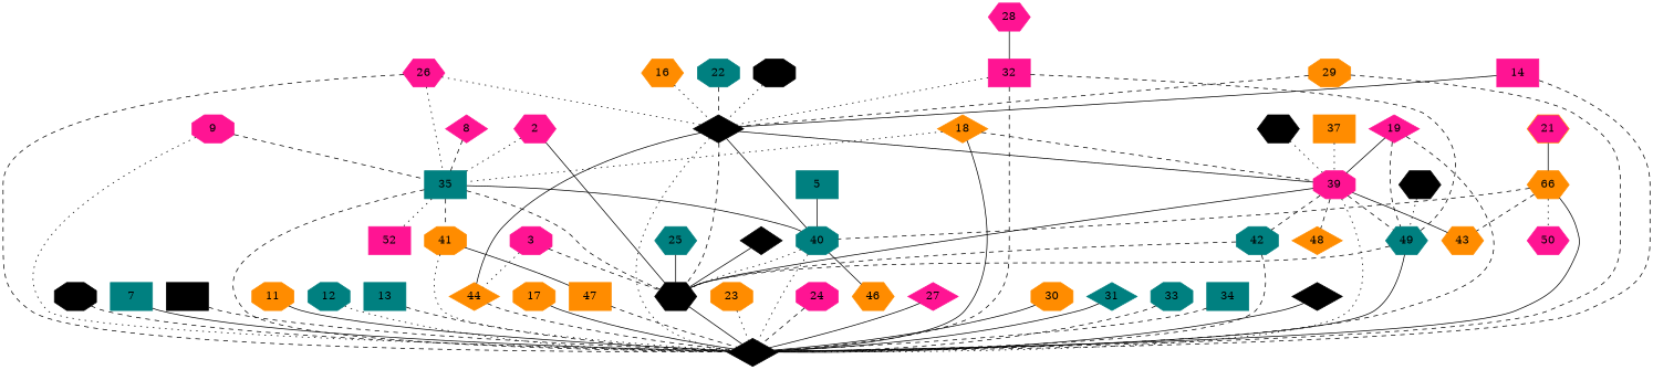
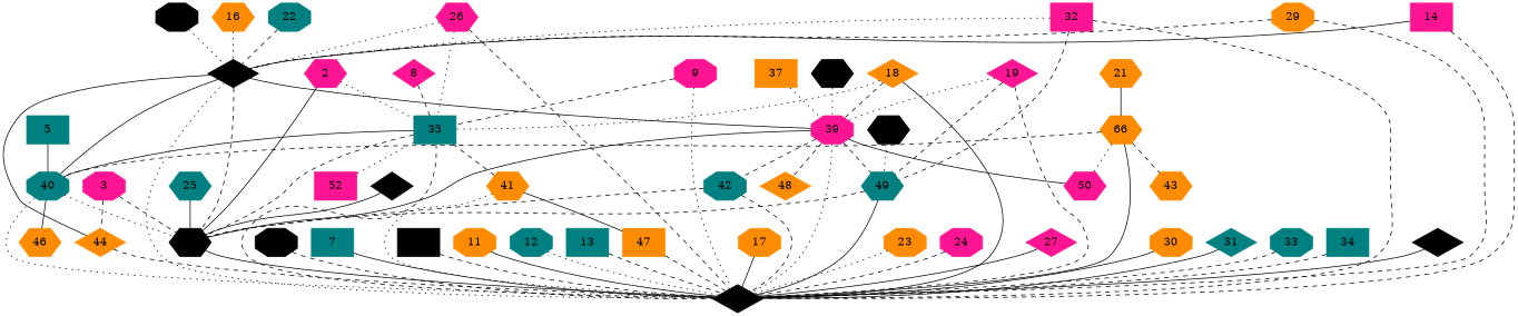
  graph {
    node [color=darkorange shape=octagon style=filled]
    edge [style=dashed weight=1.0]
    1 [color=black]
    38 [color=black shape=diamond]
    51 [color=black shape=hexagon]
    44 [shape=diamond]
    53 [color=black shape=diamond]
    40 [color=teal]
    39 [color=deeppink]
    2 [color=deeppink shape=hexagon]
    35 [color=teal shape=box]
-   41
+   41 [shape=hexagon]
    52 [color=deeppink shape=box]
    3 [color=deeppink]
    4 [color=black]
    5 [color=teal shape=box]
    46 [shape=hexagon]
    6 [color=black shape=diamond]
    7 [color=teal shape=box]
    8 [color=deeppink shape=diamond]
    9 [color=deeppink]
    10 [color=black shape=box]
    11
    12 [color=teal]
    13 [color=teal shape=box]
    14 [color=deeppink shape=box]
    15 [color=black shape=hexagon]
    49 [color=teal shape=hexagon]
    43 [shape=hexagon]
    42 [color=teal]
    48 [shape=diamond]
    16 [shape=hexagon]
    17
    18 [shape=diamond]
    19 [color=deeppink shape=diamond]
    20 [color=black shape=hexagon]
-   21 [shape=hexagon fillcolor=deeppink]
+   21 [shape=hexagon]
    n36 [label=66 shape=hexagon]
    50 [color=deeppink shape=hexagon]
    22 [color=teal]
    23
    24 [color=deeppink]
    25 [color=teal shape=hexagon]
    26 [color=deeppink shape=hexagon]
    27 [color=deeppink shape=diamond]
-   28 [color=deeppink shape=hexagon]
    32 [color=deeppink shape=box]
    29
    30
    31 [color=teal shape=diamond]
    33 [color=teal]
    34 [color=teal shape=box]
    47 [shape=box]
    37 [shape=box]
    45 [color=black shape=diamond]
    1 -- 38 [style=dotted]
    38 -- 51
    38 -- 44 [style=solid]
    38 -- 53 [style=dotted weight=3.0]
    38 -- 40 [style=solid]
    38 -- 39 [style=solid]
    51 -- 53 [style=solid weight=3.0]
    44 -- 53
    40 -- 51 [style=dotted]
    40 -- 53 [style=dotted weight=2.0]
    40 -- 46 [style=solid]
    39 -- 51 [style=solid]
    39 -- 53 [style=dotted weight=4.0]
    39 -- 49
-   39 -- 43 [style=solid]
+   39 -- 50 [style=solid]
    39 -- 42
    39 -- 48
    2 -- 51 [style=solid]
    2 -- 35 [style=dotted]
    35 -- 51
    35 -- 53 [weight=2.0]
    35 -- 40 [style=solid]
    35 -- 41
    35 -- 52 [style=dotted]
    41 -- 53 [style=dotted]
    41 -- 47 [style=solid]
    3 -- 51
-   3 -- 44 [style=dotted]
+   3 -- 44
    4 -- 53
    5 -- 40 [style=solid]
    6 -- 51 [style=solid]
    7 -- 53 [style=solid]
    8 -- 35
    9 -- 53 [style=dotted]
    9 -- 35
    10 -- 53
    11 -- 53 [style=solid]
    12 -- 53 [style=dotted]
    13 -- 53 [weight=2.0]
    14 -- 38 [style=solid]
    14 -- 53
    15 -- 39 [style=dotted]
    49 -- 51
    49 -- 53 [style=solid]
    42 -- 51
    42 -- 53
    16 -- 38 [style=dotted]
    17 -- 53 [style=solid]
    18 -- 53 [style=solid]
    18 -- 39
    18 -- 35 [style=dotted]
    19 -- 53
-   19 -- 39 [style=solid]
+   19 -- 39 [style=dotted]
    19 -- 49
    20 -- 49 [style=dotted]
    21 -- n36 [style=solid]
    n36 -- 53 [style=solid weight=2.0]
    n36 -- 40 [weight=2.0]
    n36 -- 43
    n36 -- 50 [style=dotted]
    22 -- 38
    23 -- 53 [style=dotted]
    24 -- 53
    25 -- 51 [style=solid]
    26 -- 38 [style=dotted]
    26 -- 53
    26 -- 35 [style=dotted]
    27 -- 53 [style=solid]
-   28 -- 32 [style=solid]
    32 -- 38 [style=dotted]
    32 -- 53
    32 -- 49
    29 -- 38
    29 -- 53
    30 -- 53 [style=solid]
    31 -- 53 [style=solid]
    33 -- 53 [weight=2.0]
    34 -- 53
    47 -- 53 [weight=2.0]
    37 -- 39 [style=dotted]
    45 -- 53 [style=solid]
  }
